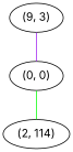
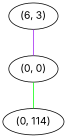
  graph {
    fontname=Inter
    node [fontname=Inter]
    edge [fontname=Inter]
-   "(6, 3)" [label="(9, 3)"]
+   "(6, 3)"
    "(0, 0)"
-   "(2, 114)"
+   "(2, 114)" [label="(0, 114)"]
    "(6, 3)" -- "(0, 0)" [color=purple weight=4]
    "(0, 0)" -- "(2, 114)" [color=green weight=2]
  }
